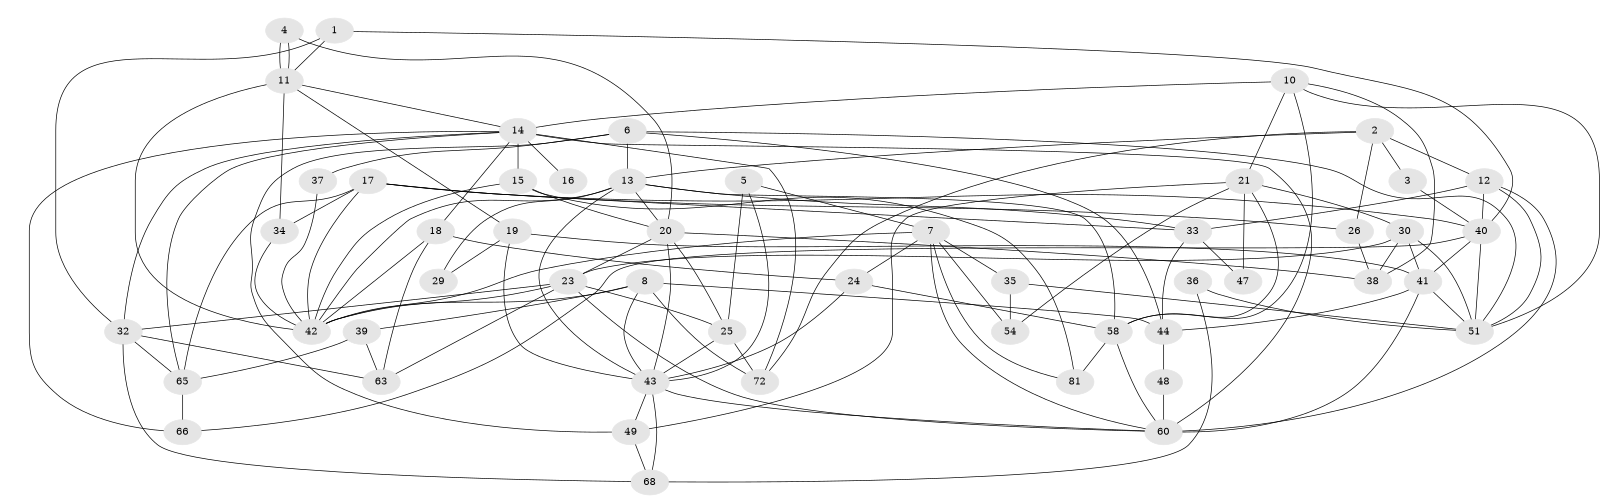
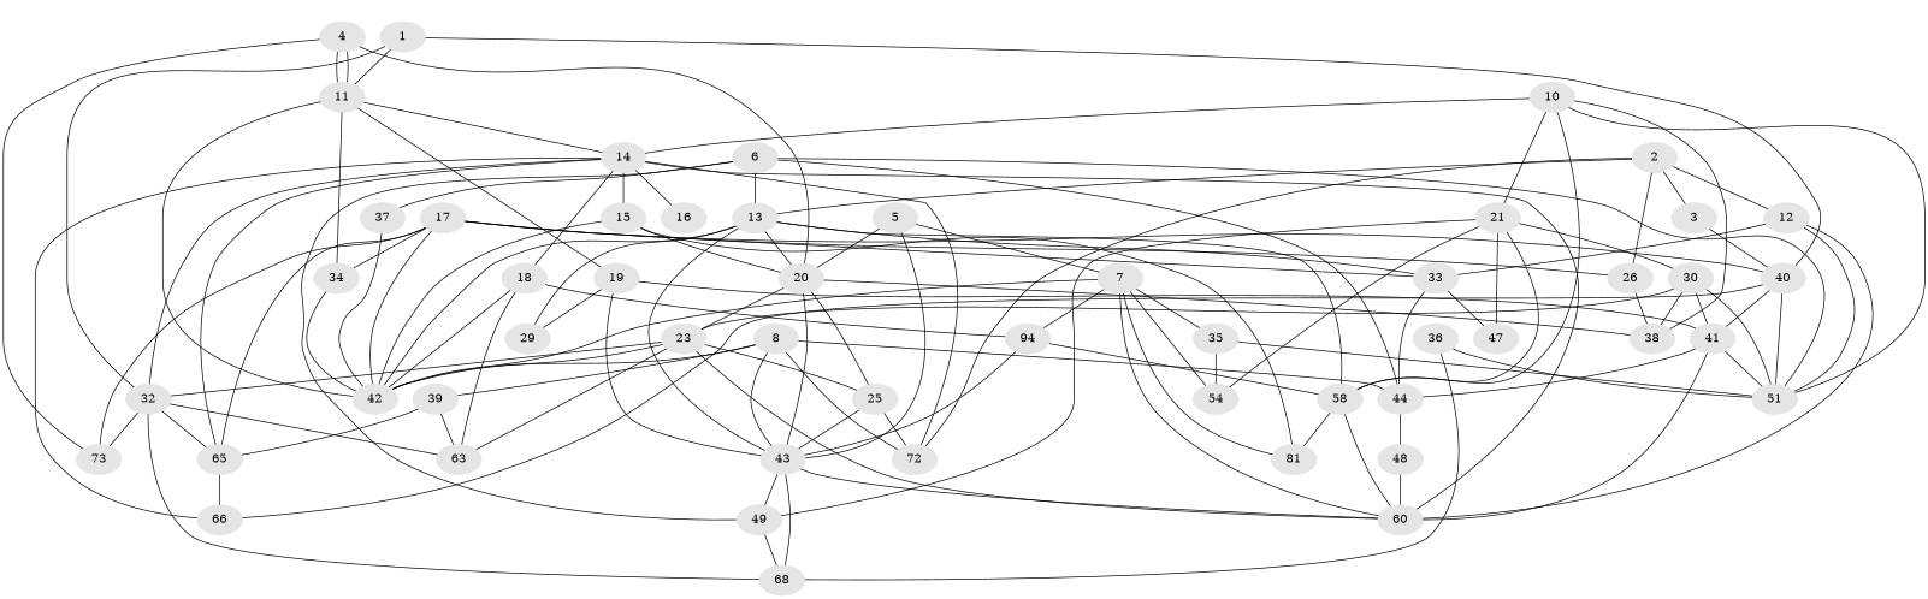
  graph {
    node [color=gray90 style=filled]
    11 [super="+67"]
    42 [super="+56"]
    14 [super="+82"]
    19
    34
    1
    32 [super="+74"]
    40 [super="+50"]
+   73
    65 [super="+71"]
    63
    68
    51 [super="+59"]
    66
    41 [super="+57"]
    2 [super="+46"]
    3
    12 [super="+79"]
    13 [super="+61"]
    26
    72 [super="+76"]
    60 [super="+78"]
    33
    20 [super="+80"]
    43 [super="+52"]
    58 [super="+84"]
    29
    38
    4 [super="+62"]
    25 [super="+83"]
    23 [super="+70"]
    7 [super="+28"]
-   24 [super="+27"]
+   24 [super="+27" label=94]
    35
    54
    81
    5
    49
    6 [super="+9"]
    37
    44 [super="+75"]
    48
    39 [super="+69"]
    8
    10 [super="+31"]
    21 [super="+45"]
    15 [super="+64"]
    16
    18 [super="+55"]
    30 [super="+77"]
    47
    17 [super="+22"]
    36
    11 -- 42 [weight=2]
    11 -- 14
    11 -- 19
    11 -- 34
    14 -- 32
    14 -- 65
    14 -- 66
    14 -- 72
    14 -- 60 [weight=2]
    14 -- 15
    14 -- 16
    14 -- 18
    19 -- 41
    19 -- 43
    19 -- 29
    34 -- 42
    1 -- 11
    1 -- 32
    1 -- 40
+   32 -- 73
    32 -- 65
    32 -- 63
    32 -- 68
    40 -- 51
    40 -- 66
    40 -- 41 [weight=2]
    65 -- 66
    41 -- 51
    41 -- 60
    41 -- 44
    2 -- 3 [weight=2]
    2 -- 12
    2 -- 13
    2 -- 26
    2 -- 72
    3 -- 40
-   12 -- 40
    12 -- 51
    12 -- 60
    12 -- 33
    13 -- 42
    13 -- 33
    13 -- 20
    13 -- 43
    13 -- 58
    13 -- 29
    26 -- 38
    33 -- 44
    33 -- 47
    20 -- 43
    20 -- 38
    20 -- 25
    20 -- 23
    43 -- 68
    43 -- 60
    43 -- 49
    58 -- 60
    58 -- 81
    4 -- 11
    4 -- 11
+   4 -- 73
    4 -- 20 [weight=2]
    25 -- 72
    25 -- 43
    23 -- 42
    23 -- 32
    23 -- 63
    23 -- 60
    23 -- 25
    7 -- 42
    7 -- 60
    7 -- 24
    7 -- 35
    7 -- 54
    7 -- 81
    24 -- 43
    24 -- 58
    35 -- 51
    35 -- 54
    5 -- 43
-   5 -- 25
+   5 -- 20
    5 -- 7
    49 -- 68
    6 -- 51
    6 -- 13
    6 -- 49
    6 -- 37
    6 -- 44
    37 -- 42
    44 -- 48
    48 -- 60
    39 -- 65
    39 -- 63
    8 -- 42
    8 -- 72
    8 -- 43
    8 -- 44
    8 -- 39
    10 -- 14
    10 -- 51
    10 -- 58 [weight=2]
    10 -- 38
    10 -- 21
    21 -- 58
    21 -- 54
    21 -- 49
    21 -- 30
    21 -- 47
    15 -- 42
    15 -- 20
    15 -- 81
    18 -- 42
    18 -- 63
    18 -- 24
    30 -- 51
    30 -- 41
    30 -- 38
    30 -- 23
    17 -- 42
    17 -- 34
    17 -- 40
+   17 -- 73
    17 -- 65
    17 -- 26
    17 -- 33
    36 -- 68
    36 -- 51
  }
